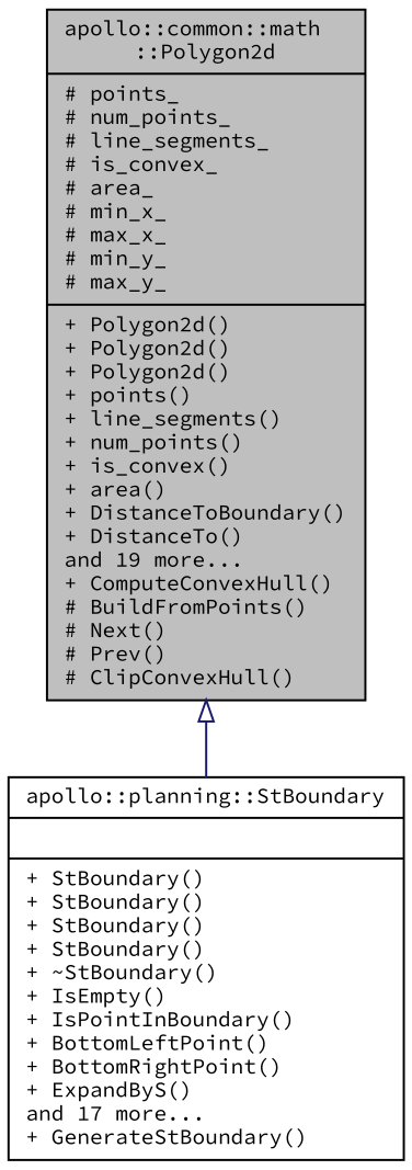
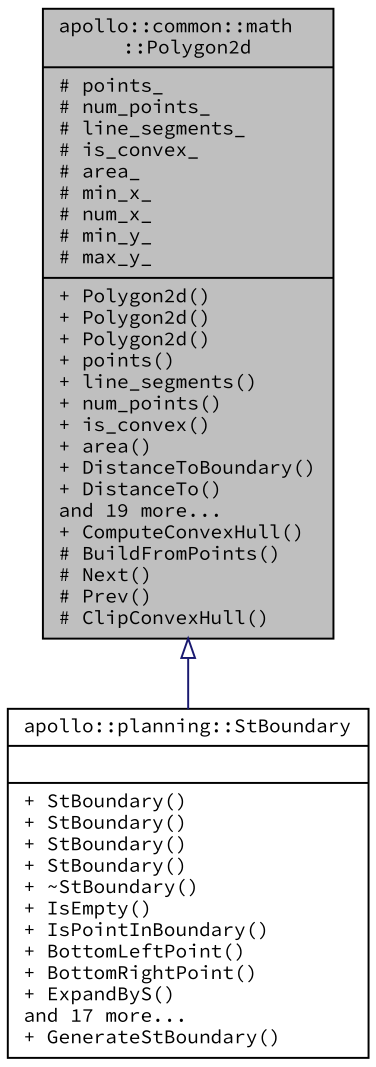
  digraph {
    fontname="Source Code Pro"
    node [color=black fontname="Source Code Pro" fontsize=10 shape=record style=filled]
-   n1 [fillcolor=grey75 fontcolor=black height=0.2 label="{apollo::common::math\l::Polygon2d\n|# points_\l# num_points_\l# line_segments_\l# is_convex_\l# area_\l# min_x_\l# max_x_\l# min_y_\l# max_y_\l|+ Polygon2d()\l+ Polygon2d()\l+ Polygon2d()\l+ points()\l+ line_segments()\l+ num_points()\l+ is_convex()\l+ area()\l+ DistanceToBoundary()\l+ DistanceTo()\land 19 more...\l+ ComputeConvexHull()\l# BuildFromPoints()\l# Next()\l# Prev()\l# ClipConvexHull()\l}" width=0.4]
+   n1 [fillcolor=grey75 fontcolor=black height=0.2 label="{apollo::common::math\l::Polygon2d\n|# points_\l# num_points_\l# line_segments_\l# is_convex_\l# area_\l# min_x_\l# num_x_\l# min_y_\l# max_y_\l|+ Polygon2d()\l+ Polygon2d()\l+ Polygon2d()\l+ points()\l+ line_segments()\l+ num_points()\l+ is_convex()\l+ area()\l+ DistanceToBoundary()\l+ DistanceTo()\land 19 more...\l+ ComputeConvexHull()\l# BuildFromPoints()\l# Next()\l# Prev()\l# ClipConvexHull()\l}" width=0.4]
    n2 [fillcolor=white height=0.2 label="{apollo::planning::StBoundary\n||+ StBoundary()\l+ StBoundary()\l+ StBoundary()\l+ StBoundary()\l+ ~StBoundary()\l+ IsEmpty()\l+ IsPointInBoundary()\l+ BottomLeftPoint()\l+ BottomRightPoint()\l+ ExpandByS()\land 17 more...\l+ GenerateStBoundary()\l}" width=0.4]
    n1 -> n2 [arrowtail=onormal color=midnightblue dir=back fontname="Source Code Pro" fontsize=10 labelfontname=Helvetica labelfontsize=10 style=solid]
  }
